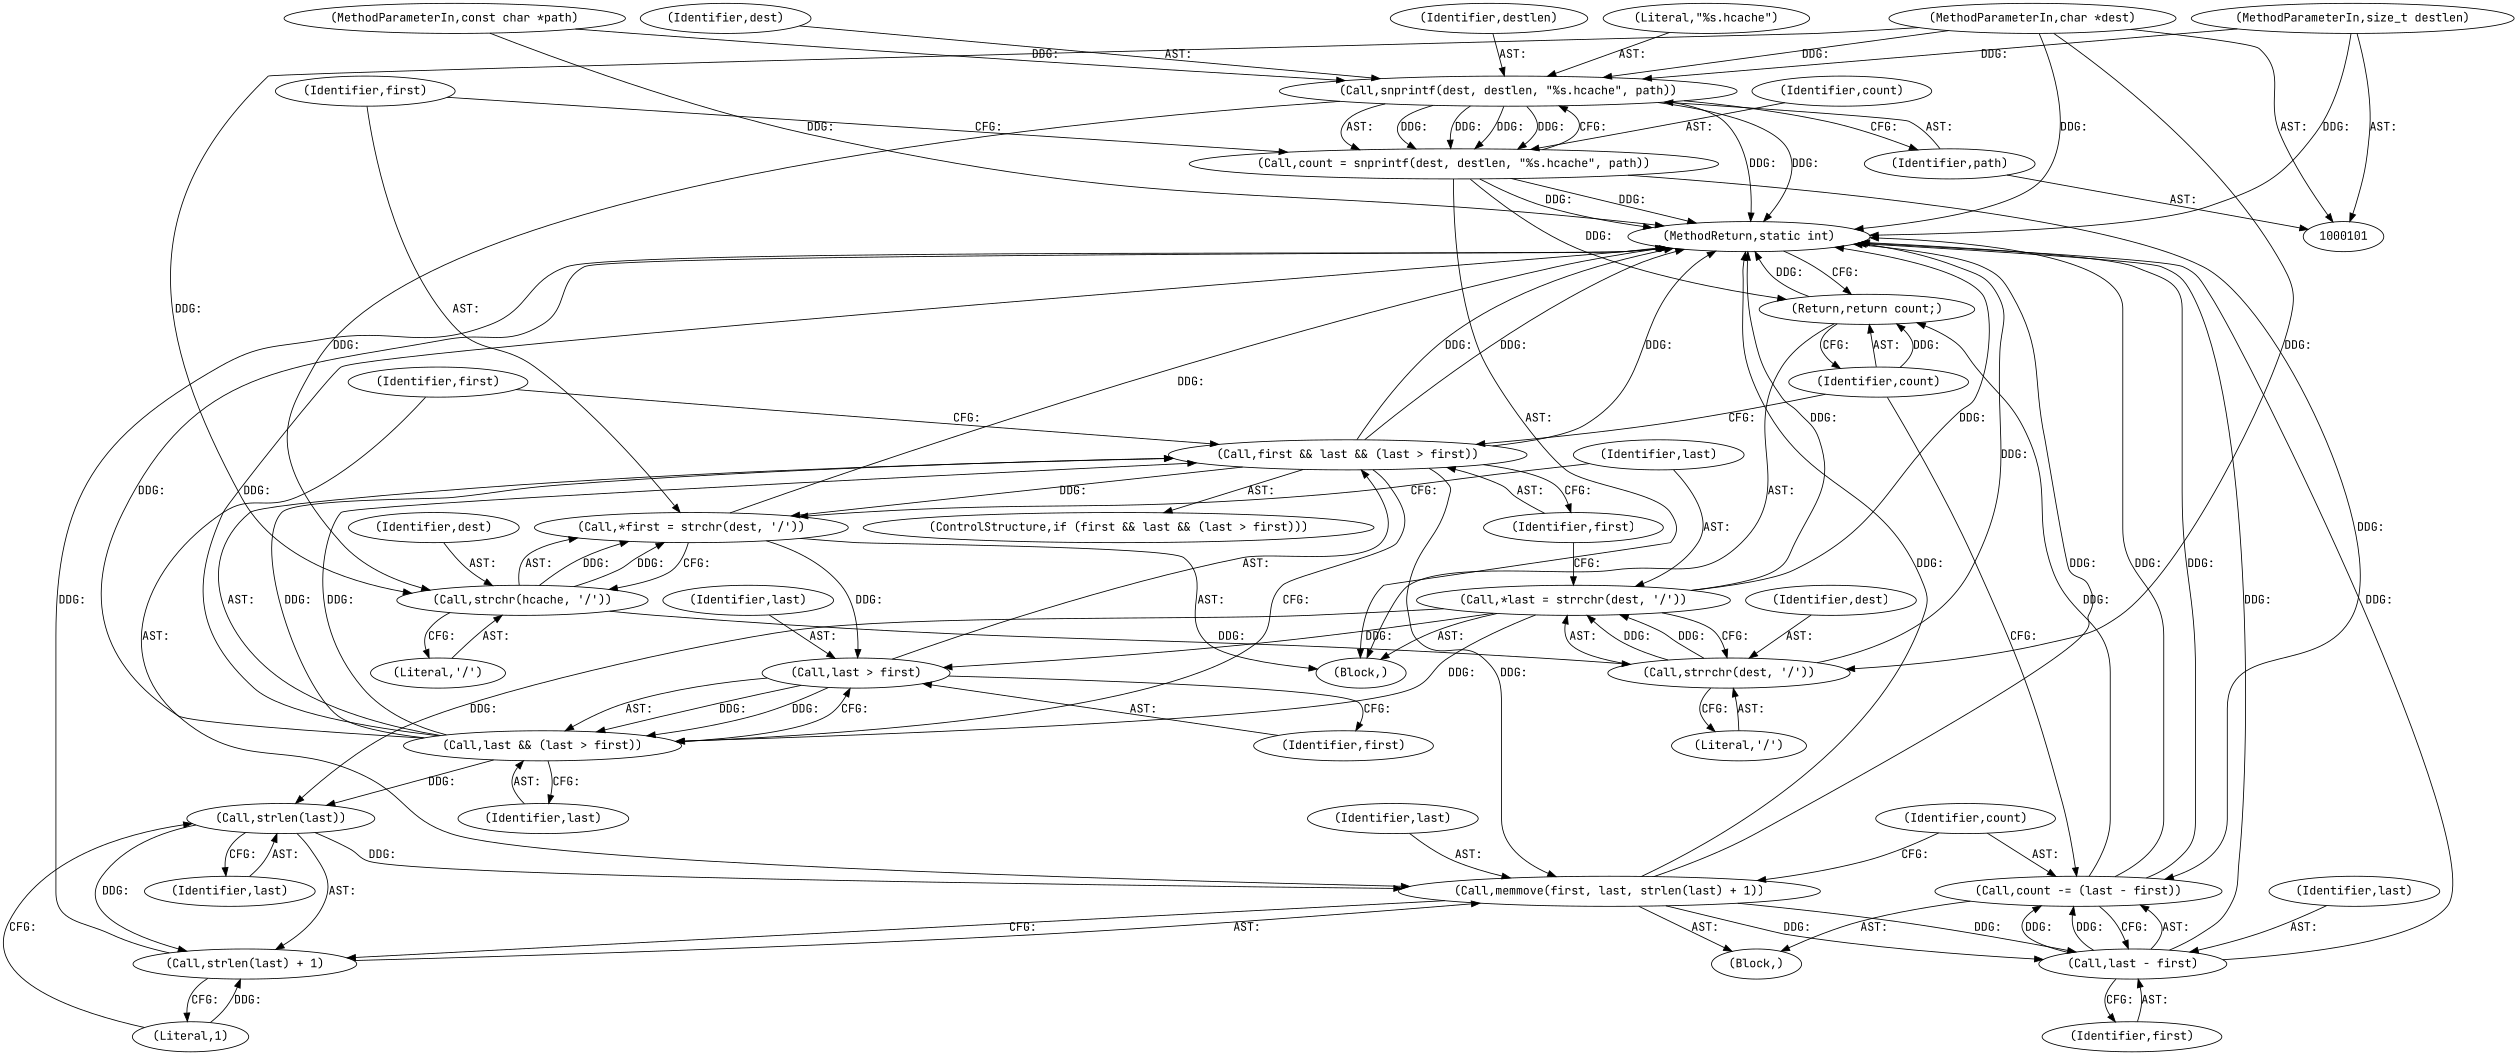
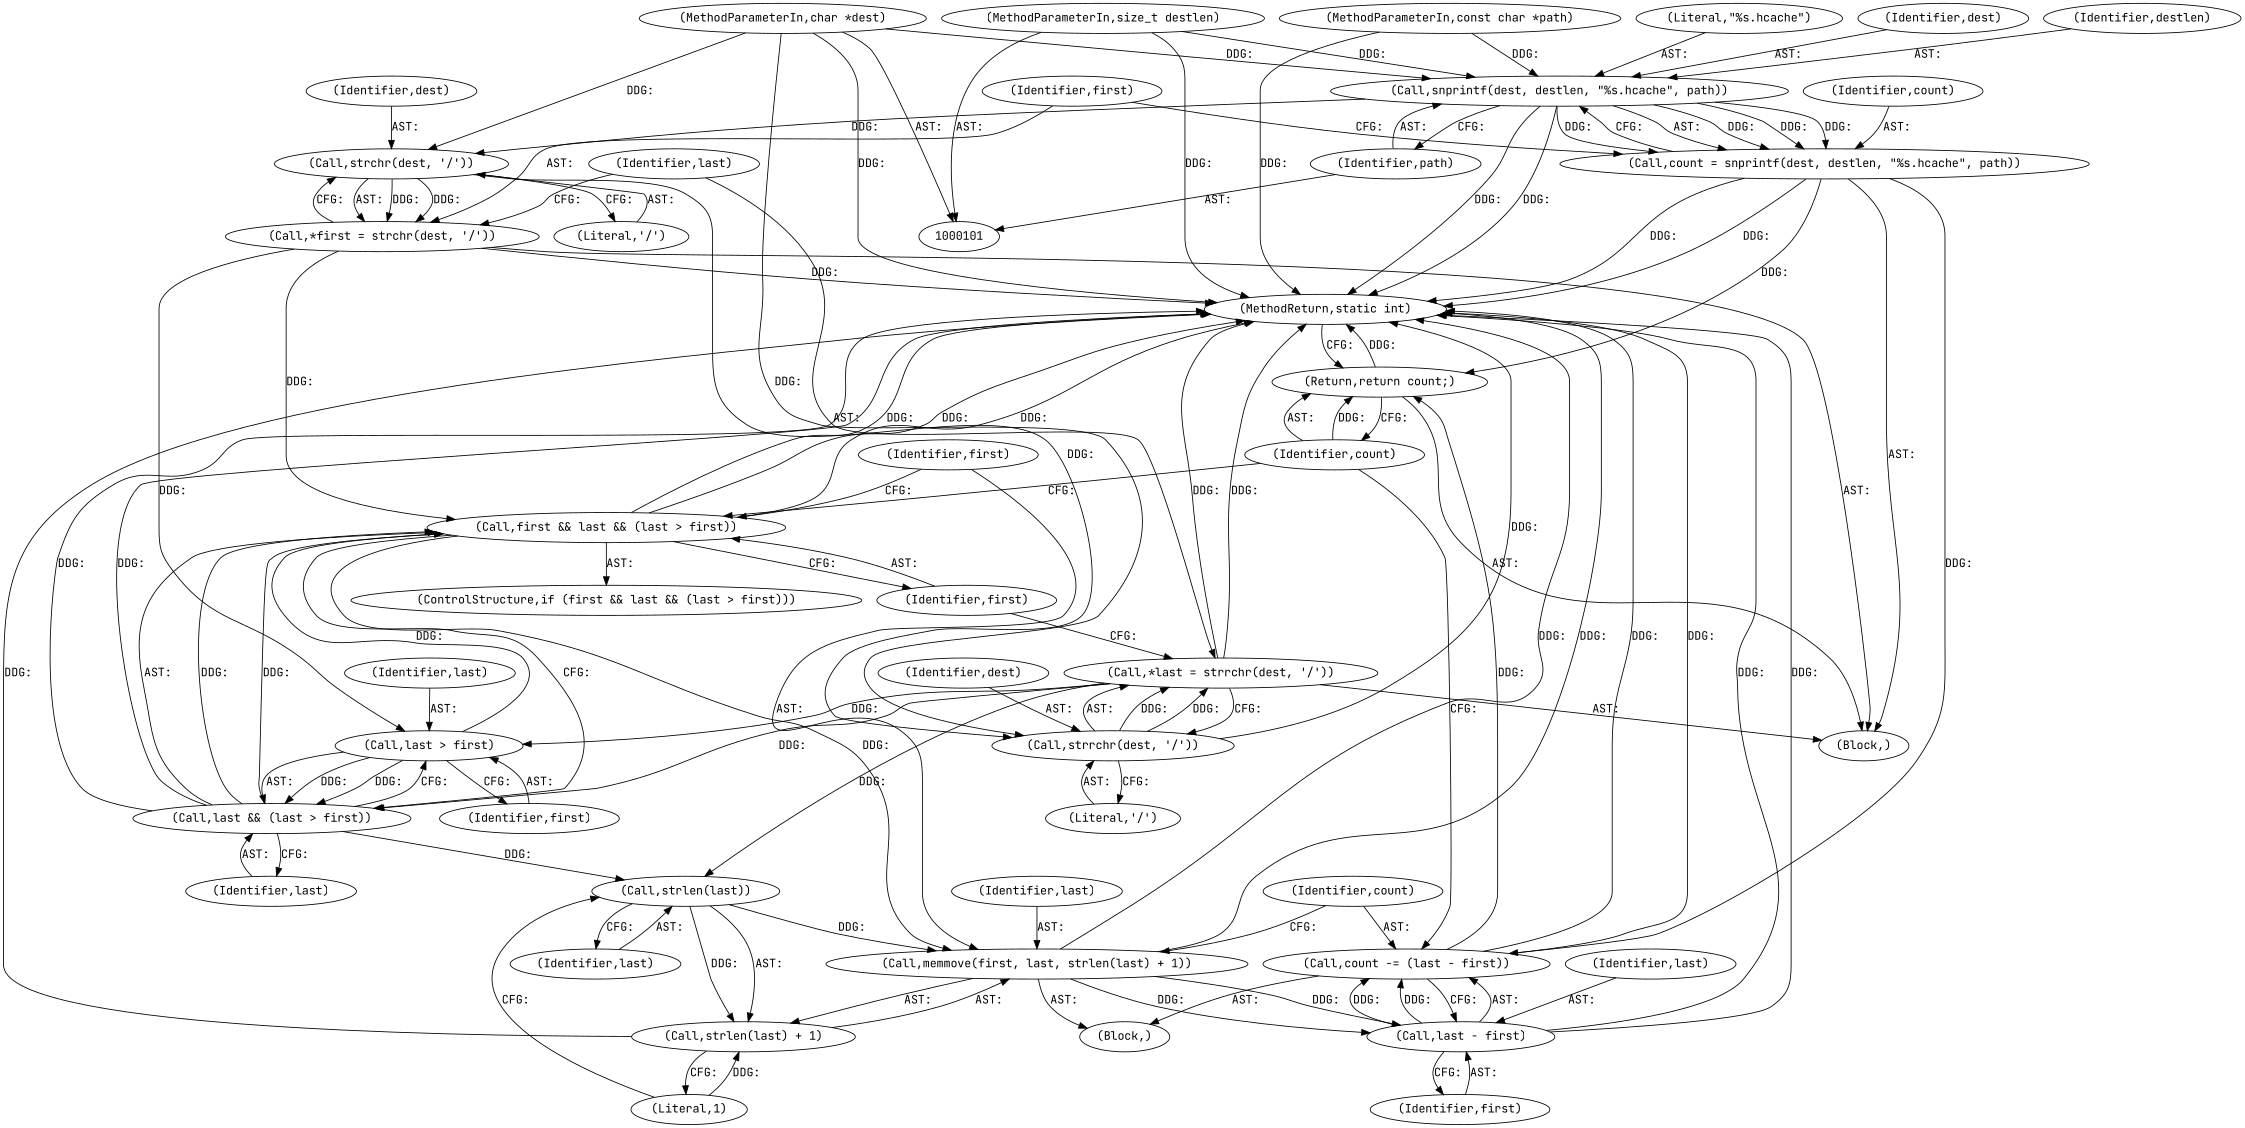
  digraph {
    fontname="JetBrains Mono"
    node [fontname="JetBrains Mono"]
    edge [fontname="JetBrains Mono"]
    n1 [label="(Call,snprintf(dest, destlen, \"%s.hcache\", path))"]
    n2 [label="(Call,count = snprintf(dest, destlen, \"%s.hcache\", path))"]
-   n3 [label="(Call,strchr(hcache, '/'))"]
+   n3 [label="(Call,strchr(dest, '/'))"]
    n4 [label="(Identifier,path)"]
    n5 [label="(MethodReturn,static int)"]
    n6 [label="(Call,count -= (last - first))"]
    n7 [label="(Return,return count;)"]
    n8 [label="(Block,)"]
    n9 [label="(Call,strrchr(dest, '/'))"]
    n10 [label="(Call,*first = strchr(dest, '/'))"]
    n11 [label="(Literal,'/')"]
    1000101
    n13 [label="(MethodParameterIn,char *dest)"]
    n14 [label="(Call,*last = strrchr(dest, '/'))"]
    n15 [label="(Literal,'/')"]
    n16 [label="(MethodParameterIn,size_t destlen)"]
    n17 [label="(MethodParameterIn,const char *path)"]
    n18 [label="(Call,last - first)"]
    n19 [label="(Block,)"]
    n20 [label="(Identifier,count)"]
    n21 [label="(Identifier,first)"]
    n22 [label="(Call,first && last && (last > first))"]
    n23 [label="(Call,last > first)"]
    n24 [label="(Call,memmove(first, last, strlen(last) + 1))"]
    n25 [label="(Call,last && (last > first))"]
    n26 [label="(ControlStructure,if (first && last && (last > first)))"]
    n27 [label="(Identifier,first)"]
    n28 [label="(Identifier,first)"]
    n29 [label="(Call,strlen(last) + 1)"]
    n30 [label="(Call,strlen(last))"]
    n31 [label="(Identifier,last)"]
    n32 [label="(Literal,1)"]
    n33 [label="(Identifier,last)"]
    n34 [label="(Literal,\"%s.hcache\")"]
    n35 [label="(Identifier,first)"]
    n36 [label="(Identifier,first)"]
    n37 [label="(Identifier,dest)"]
    n38 [label="(Identifier,dest)"]
    n39 [label="(Identifier,last)"]
    n40 [label="(Identifier,destlen)"]
    n41 [label="(Identifier,dest)"]
    n42 [label="(Identifier,count)"]
    n43 [label="(Identifier,count)"]
    n44 [label="(Identifier,last)"]
    n45 [label="(Identifier,last)"]
    n46 [label="(Identifier,last)"]
    n1 -> n2 [label="AST: "]
    n1 -> n2 [label="DDG: "]
    n1 -> n2 [label="DDG: "]
    n1 -> n2 [label="DDG: "]
    n1 -> n2 [label="DDG: "]
    n1 -> n3 [label="DDG: "]
    n1 -> n4 [label="CFG: "]
    n1 -> n5 [label="DDG: "]
    n1 -> n5 [label="DDG: "]
    n2 -> n1 [label="CFG: "]
    n2 -> n5 [label="DDG: "]
    n2 -> n5 [label="DDG: "]
    n2 -> n6 [label="DDG: "]
    n2 -> n7 [label="DDG: "]
    n2 -> n8 [label="AST: "]
    n3 -> n9 [label="DDG: "]
    n3 -> n10 [label="AST: "]
    n3 -> n10 [label="DDG: "]
    n3 -> n10 [label="DDG: "]
    n3 -> n11 [label="CFG: "]
    n4 -> n1 [label="AST: "]
    n4 -> 1000101 [label="AST: "]
    n5 -> n7 [label="CFG: "]
    n6 -> n5 [label="DDG: "]
    n6 -> n5 [label="DDG: "]
    n6 -> n7 [label="DDG: "]
    n6 -> n18 [label="CFG: "]
    n6 -> n19 [label="AST: "]
    n7 -> n5 [label="DDG: "]
    n7 -> n8 [label="AST: "]
    n7 -> n20 [label="CFG: "]
    n9 -> n5 [label="DDG: "]
    n9 -> n14 [label="AST: "]
    n9 -> n14 [label="DDG: "]
    n9 -> n14 [label="DDG: "]
    n9 -> n15 [label="CFG: "]
    n10 -> n3 [label="CFG: "]
    n10 -> n5 [label="DDG: "]
    n10 -> n8 [label="AST: "]
-   n22 -> n10 [label="DDG: "]
+   n10 -> n22 [label="DDG: "]
    n10 -> n23 [label="DDG: "]
    n11 -> n3 [label="AST: "]
    n13 -> n1 [label="DDG: "]
    n13 -> n3 [label="DDG: "]
    n13 -> n5 [label="DDG: "]
    n13 -> n9 [label="DDG: "]
    n13 -> 1000101 [label="AST: "]
    n14 -> n5 [label="DDG: "]
    n14 -> n5 [label="DDG: "]
    n14 -> n8 [label="AST: "]
    n14 -> n9 [label="CFG: "]
    n14 -> n23 [label="DDG: "]
    n14 -> n25 [label="DDG: "]
    n14 -> n30 [label="DDG: "]
    n15 -> n9 [label="AST: "]
    n16 -> n1 [label="DDG: "]
    n16 -> n5 [label="DDG: "]
    n16 -> 1000101 [label="AST: "]
    n17 -> n1 [label="DDG: "]
    n17 -> n5 [label="DDG: "]
    n18 -> n5 [label="DDG: "]
    n18 -> n5 [label="DDG: "]
    n18 -> n6 [label="AST: "]
    n18 -> n6 [label="DDG: "]
    n18 -> n6 [label="DDG: "]
    n18 -> n21 [label="CFG: "]
    n20 -> n6 [label="CFG: "]
    n20 -> n7 [label="AST: "]
    n20 -> n7 [label="DDG: "]
    n20 -> n22 [label="CFG: "]
    n21 -> n18 [label="AST: "]
    n22 -> n5 [label="DDG: "]
    n22 -> n5 [label="DDG: "]
    n22 -> n5 [label="DDG: "]
    n22 -> n24 [label="DDG: "]
    n22 -> n25 [label="CFG: "]
    n22 -> n26 [label="AST: "]
    n22 -> n27 [label="CFG: "]
-   n23 -> n22 [label="AST: "]
+   n23 -> n22 [label="DDG: "]
    n23 -> n25 [label="AST: "]
    n23 -> n25 [label="DDG: "]
    n23 -> n25 [label="DDG: "]
    n23 -> n28 [label="CFG: "]
    n24 -> n5 [label="DDG: "]
    n24 -> n5 [label="DDG: "]
    n24 -> n18 [label="DDG: "]
    n24 -> n18 [label="DDG: "]
    n24 -> n19 [label="AST: "]
-   n24 -> n29 [label="CFG: "]
+   n24 -> n29 [label="AST: "]
    n25 -> n5 [label="DDG: "]
    n25 -> n5 [label="DDG: "]
    n25 -> n22 [label="AST: "]
    n25 -> n22 [label="DDG: "]
    n25 -> n22 [label="DDG: "]
    n25 -> n23 [label="CFG: "]
    n25 -> n30 [label="DDG: "]
    n25 -> n31 [label="CFG: "]
    n27 -> n14 [label="CFG: "]
    n27 -> n22 [label="AST: "]
    n28 -> n23 [label="AST: "]
    n29 -> n5 [label="DDG: "]
    n29 -> n24 [label="AST: "]
    n29 -> n32 [label="CFG: "]
    n30 -> n24 [label="DDG: "]
    n30 -> n29 [label="AST: "]
    n30 -> n29 [label="DDG: "]
    n30 -> n33 [label="CFG: "]
    n31 -> n25 [label="AST: "]
    n32 -> n29 [label="DDG: "]
    n32 -> n30 [label="CFG: "]
    n33 -> n30 [label="AST: "]
    n34 -> n1 [label="AST: "]
    n35 -> n2 [label="CFG: "]
    n35 -> n10 [label="AST: "]
    n36 -> n22 [label="CFG: "]
    n36 -> n24 [label="AST: "]
    n37 -> n9 [label="AST: "]
    n38 -> n1 [label="AST: "]
    n39 -> n24 [label="AST: "]
    n40 -> n1 [label="AST: "]
    n41 -> n3 [label="AST: "]
    n42 -> n2 [label="AST: "]
    n43 -> n6 [label="AST: "]
    n43 -> n24 [label="CFG: "]
    n44 -> n10 [label="CFG: "]
    n44 -> n14 [label="AST: "]
    n45 -> n18 [label="AST: "]
    n46 -> n23 [label="AST: "]
  }
